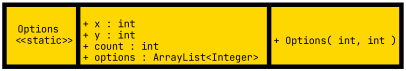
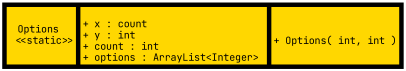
  digraph {
    rankdir=LR
    fontname="JetBrains Mono"
-   n1 [fontname="JetBrains Mono" fontsize=18 label="{Options \n \<\<static\>\> |	\l+ x : int \l+ y : int \l+ count : int	\l+ options : ArrayList\<Integer\> \n |\l+ Options( int, int )}" shape=record style="setlinewidth(8),filled" fillcolor=gold]
+   n1 [fontname="JetBrains Mono" fontsize=18 label="{Options \n \<\<static\>\> |	\l+ x : count \l+ y : int \l+ count : int	\l+ options : ArrayList\<Integer\> \n |\l+ Options( int, int )}" shape=record style="setlinewidth(8),filled" fillcolor=gold]
  }
